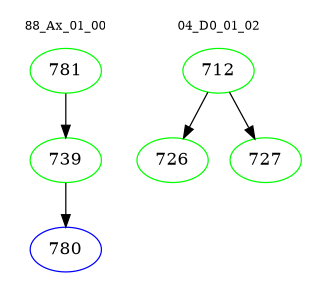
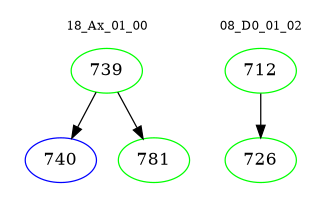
  digraph {
    node [color=green]
    edge [color=black]
    n1 [label=739]
-   n2 [color=blue label=780]
+   n2 [color=blue label=740]
    n3 [label=781]
    n4 [label=712]
    n5 [label=726]
-   n6 [label=727]
    subgraph cluster_1 {
      color=white
      fontsize=10
-     label="88_Ax_01_00"
+     label="18_Ax_01_00"
      n1
      n2
      n3
    }
    subgraph cluster_2 {
      color=white
      fontsize=10
-     label="04_D0_01_02"
+     label="08_D0_01_02"
      n4
      n5
-     n6
    }
    n1 -> n2
-   n3 -> n1
+   n1 -> n3
    n4 -> n5
-   n4 -> n6
  }
